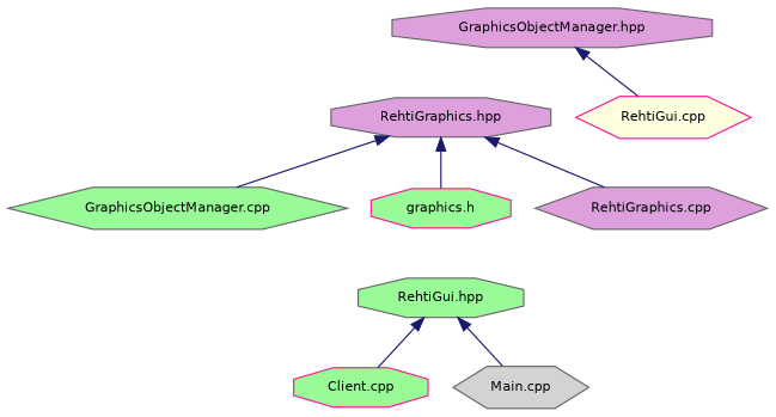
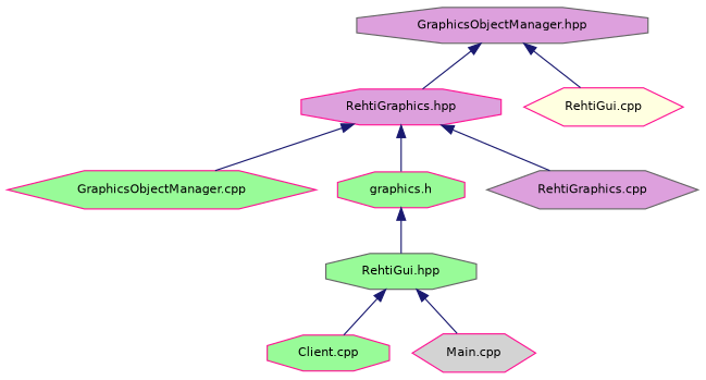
  digraph {
    fontname="DejaVu Sans"
    node [color=deeppink fillcolor=palegreen fontname="DejaVu Sans" fontsize=10 shape=octagon style=filled]
    edge [color=midnightblue dir=back fontname="DejaVu Sans" fontsize=10 labelfontname=Helvetica labelfontsize=10 style=solid]
    n1 [color=gray40 fillcolor=plum fontcolor=black height=0.2 label="GraphicsObjectManager.hpp" width=0.4]
-   n2 [color=gray40 fillcolor=plum height=0.2 label="RehtiGraphics.hpp" width=0.4]
+   n2 [fillcolor=plum height=0.2 label="RehtiGraphics.hpp" width=0.4]
    n3 [fillcolor=lightyellow height=0.2 label="RehtiGui.cpp" shape=hexagon width=0.4]
-   n4 [color=gray40 height=0.2 label="GraphicsObjectManager.cpp" shape=hexagon width=0.4]
+   n4 [height=0.2 label="GraphicsObjectManager.cpp" shape=hexagon width=0.4]
    n5 [height=0.2 label="graphics.h" width=0.4]
    n6 [color=gray40 fillcolor=plum height=0.2 label="RehtiGraphics.cpp" shape=hexagon width=0.4]
    n7 [color=gray40 height=0.2 label="RehtiGui.hpp" width=0.4]
    n8 [height=0.2 label="Client.cpp" width=0.4]
-   n9 [color=gray40 fillcolor=lightgrey height=0.2 label="Main.cpp" shape=hexagon width=0.4]
+   n9 [fillcolor=lightgrey height=0.2 label="Main.cpp" shape=hexagon width=0.4]
+   n1 -> n2
    n1 -> n3
    n2 -> n4
    n2 -> n5
    n2 -> n6
+   n5 -> n7
    n7 -> n8
    n7 -> n9
  }
